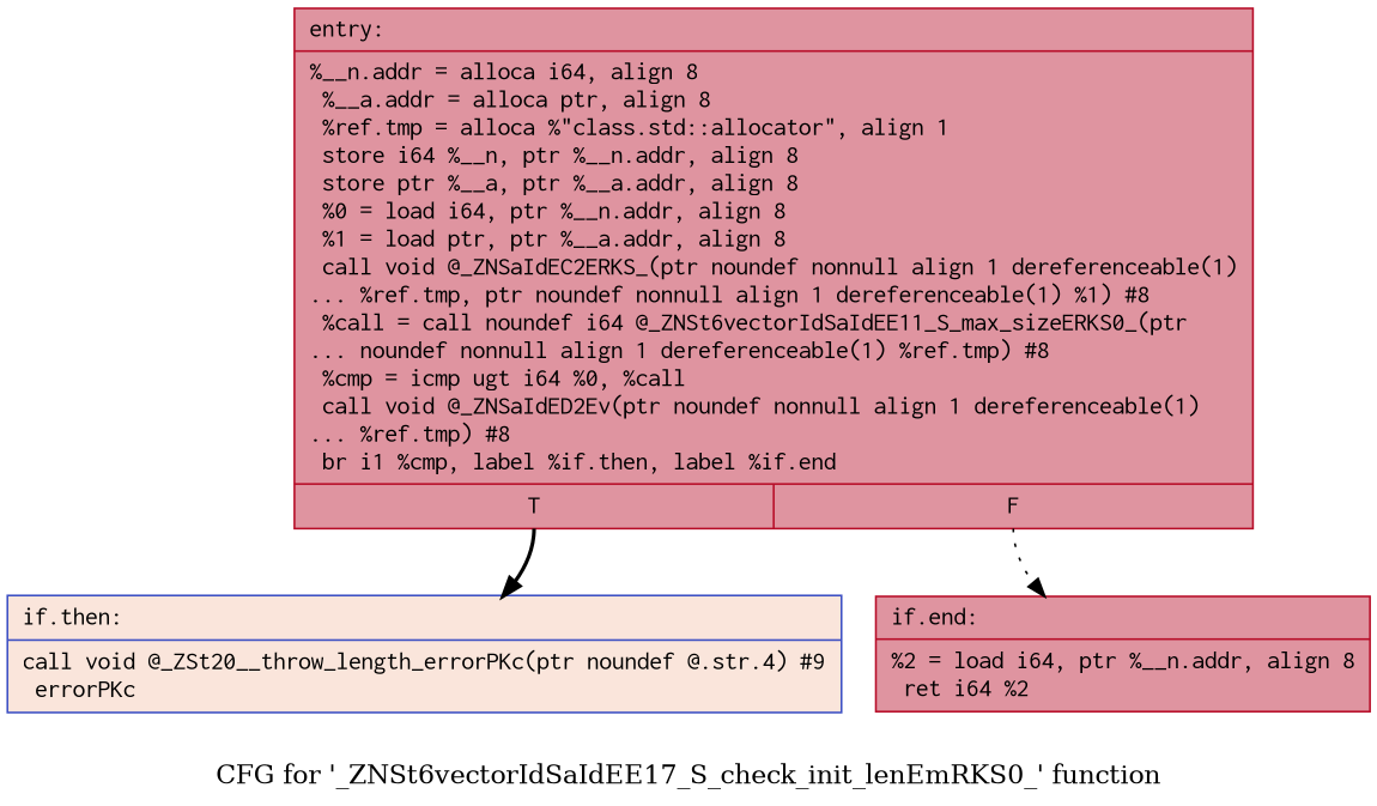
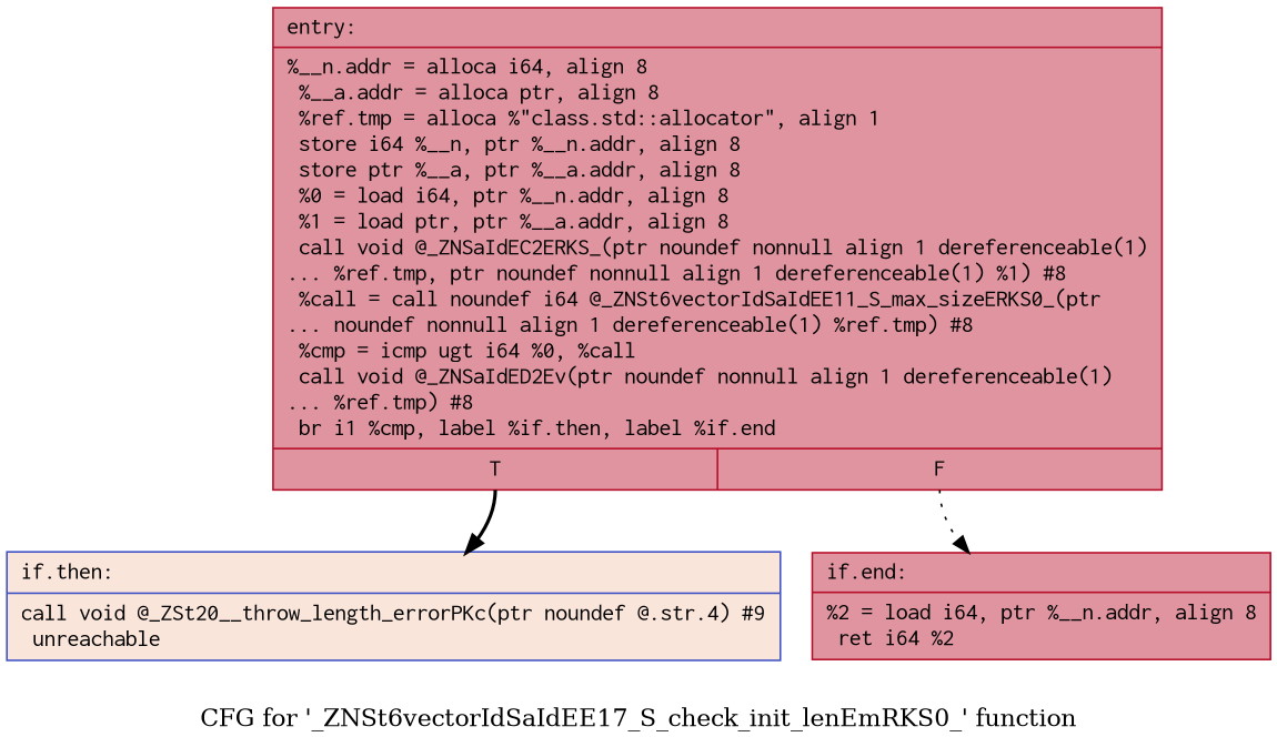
  digraph {
    label="CFG for '_ZNSt6vectorIdSaIdEE17_S_check_init_lenEmRKS0_' function"
    node [color="#b70d28ff" fillcolor="#b70d2870" fontname=Courier shape=record style=filled]
    n1 [label="{entry:\l|  %__n.addr = alloca i64, align 8\l  %__a.addr = alloca ptr, align 8\l  %ref.tmp = alloca %\"class.std::allocator\", align 1\l  store i64 %__n, ptr %__n.addr, align 8\l  store ptr %__a, ptr %__a.addr, align 8\l  %0 = load i64, ptr %__n.addr, align 8\l  %1 = load ptr, ptr %__a.addr, align 8\l  call void @_ZNSaIdEC2ERKS_(ptr noundef nonnull align 1 dereferenceable(1)\l... %ref.tmp, ptr noundef nonnull align 1 dereferenceable(1) %1) #8\l  %call = call noundef i64 @_ZNSt6vectorIdSaIdEE11_S_max_sizeERKS0_(ptr\l... noundef nonnull align 1 dereferenceable(1) %ref.tmp) #8\l  %cmp = icmp ugt i64 %0, %call\l  call void @_ZNSaIdED2Ev(ptr noundef nonnull align 1 dereferenceable(1)\l... %ref.tmp) #8\l  br i1 %cmp, label %if.then, label %if.end\l|{<s0>T|<s1>F}}"]
-   n2 [color="#3d50c3ff" fillcolor="#f4c5ad70" label="{if.then:\l|  call void @_ZSt20__throw_length_errorPKc(ptr noundef @.str.4) #9\l  errorPKc\l}"]
+   n2 [color="#3d50c3ff" fillcolor="#f4c5ad70" label="{if.then:\l|  call void @_ZSt20__throw_length_errorPKc(ptr noundef @.str.4) #9\l  unreachable\l}"]
    n3 [label="{if.end:\l|  %2 = load i64, ptr %__n.addr, align 8\l  ret i64 %2\l}"]
    n1 -> n2 [tailport=s0 style=bold]
    n1 -> n3 [tailport=s1 style=dotted]
  }
